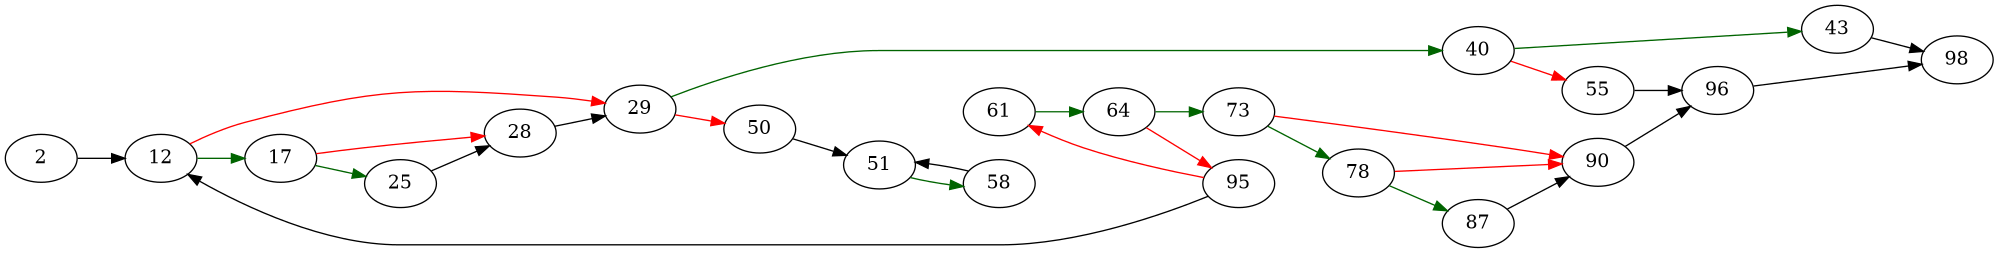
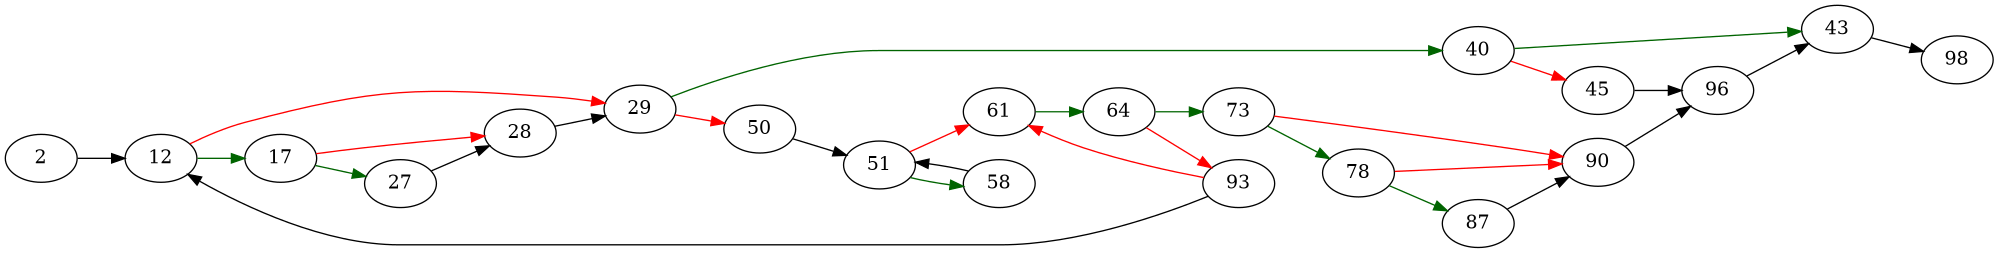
  strict digraph {
    rankdir=LR
    2 [entry=true]
    12
    17
    29
-   27 [label=25]
+   27
    28
    40
    50
    43
-   45 [label=55]
+   45
    51
    98
    96
    58
    61
    64
-   95
+   95 [label=93]
    73
    78
    90
    87
    2 -> 12
    12 -> 17 [color=darkgreen cond=true]
    12 -> 29 [color=red cond=false]
    17 -> 27 [color=darkgreen cond=true]
    17 -> 28 [color=red cond=false]
    29 -> 40 [color=darkgreen cond=true]
    29 -> 50 [color=red cond=false]
    27 -> 28
    28 -> 29
    40 -> 43 [color=darkgreen cond=true]
    40 -> 45 [color=red cond=false]
    50 -> 51
    43 -> 98
    45 -> 96
    51 -> 58 [color=darkgreen cond=true]
-   96 -> 98
+   51 -> 61 [color=red cond=false]
+   96 -> 43
    58 -> 51
    61 -> 64 [color=darkgreen cond=true]
    64 -> 95 [color=red cond=false]
    64 -> 73 [color=darkgreen cond=true]
    95 -> 12
    95 -> 61 [color=red cond=false]
    73 -> 78 [color=darkgreen cond=true]
    73 -> 90 [color=red cond=false]
    78 -> 90 [color=red cond=false]
    78 -> 87 [color=darkgreen cond=true]
    90 -> 96
    87 -> 90
  }
